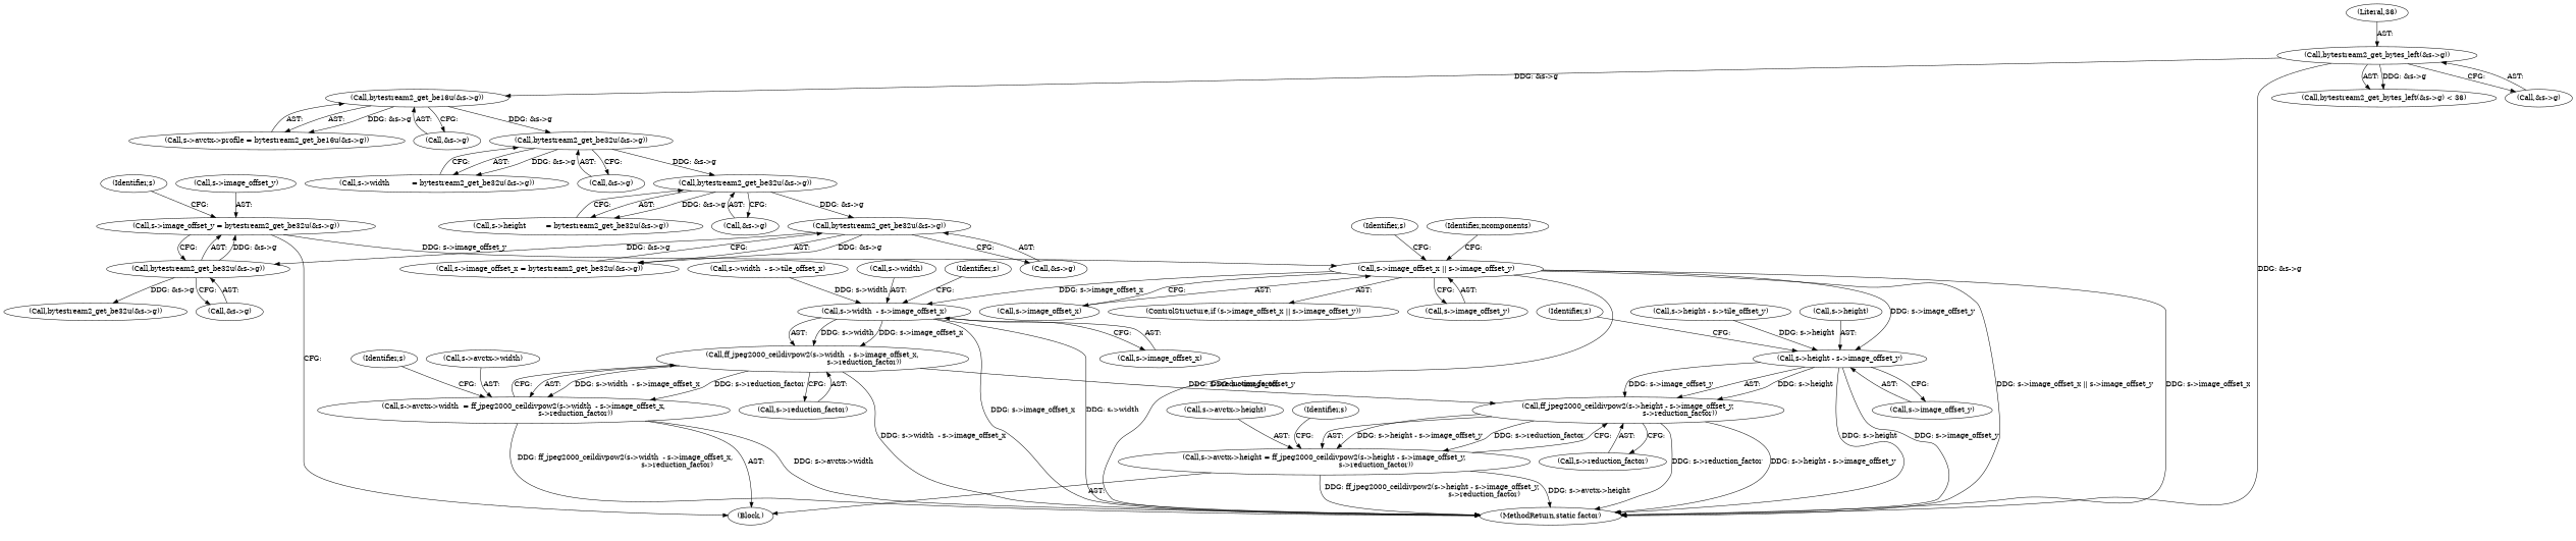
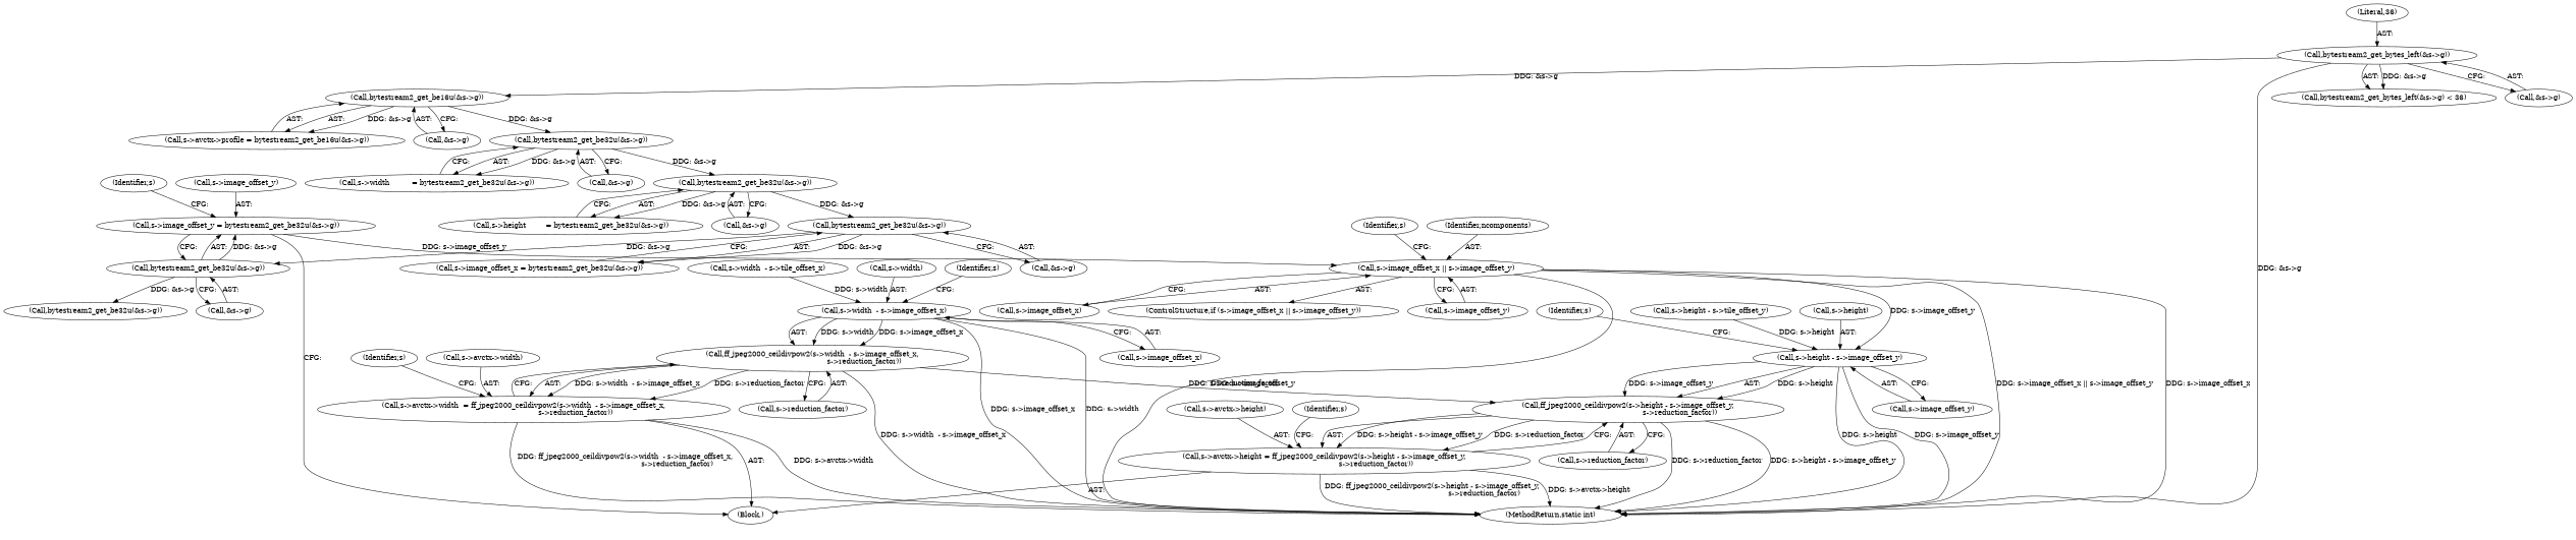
  digraph {
    n1 [label="(Call,s->image_offset_y = bytestream2_get_be32u(&s->g))"]
    n2 [label="(Call,bytestream2_get_be32u(&s->g))"]
    n3 [label="(Call,s->image_offset_x || s->image_offset_y)"]
    n4 [label="(Block,)"]
    n5 [label="(Call,bytestream2_get_be32u(&s->g))"]
    n6 [label="(Call,&s->g)"]
-   n7 [label="(MethodReturn,static factor)"]
+   n7 [label="(MethodReturn,static int)"]
    n8 [label="(Call,s->width  - s->image_offset_x)"]
    n9 [label="(Call,s->height - s->image_offset_y)"]
    n10 [label="(Call,s->image_offset_x)"]
    n11 [label="(ControlStructure,if (s->image_offset_x || s->image_offset_y))"]
    n12 [label="(Call,s->image_offset_y)"]
    n13 [label="(Call,bytestream2_get_be32u(&s->g))"]
    n14 [label="(Call,&s->g)"]
    n15 [label="(Call,s->image_offset_x = bytestream2_get_be32u(&s->g))"]
    n16 [label="(Call,bytestream2_get_be32u(&s->g))"]
    n17 [label="(Call,s->height         = bytestream2_get_be32u(&s->g))"]
    n18 [label="(Call,&s->g)"]
    n19 [label="(Call,bytestream2_get_be32u(&s->g))"]
    n20 [label="(Call,s->width          = bytestream2_get_be32u(&s->g))"]
    n21 [label="(Call,&s->g)"]
    n22 [label="(Call,bytestream2_get_be16u(&s->g))"]
    n23 [label="(Call,s->avctx->profile = bytestream2_get_be16u(&s->g))"]
    n24 [label="(Call,&s->g)"]
    n25 [label="(Call,bytestream2_get_bytes_left(&s->g))"]
    n26 [label="(Call,bytestream2_get_bytes_left(&s->g) < 36)"]
    n27 [label="(Call,&s->g)"]
    n28 [label="(Call,ff_jpeg2000_ceildivpow2(s->width  - s->image_offset_x,\n                                               s->reduction_factor))"]
    n29 [label="(Call,s->image_offset_x)"]
    n30 [label="(Call,ff_jpeg2000_ceildivpow2(s->height - s->image_offset_y,\n                                               s->reduction_factor))"]
    n31 [label="(Call,s->image_offset_y)"]
    n32 [label="(Call,s->avctx->width  = ff_jpeg2000_ceildivpow2(s->width  - s->image_offset_x,\n                                               s->reduction_factor))"]
    n33 [label="(Call,s->reduction_factor)"]
    n34 [label="(Call,s->avctx->height = ff_jpeg2000_ceildivpow2(s->height - s->image_offset_y,\n                                               s->reduction_factor))"]
    n35 [label="(Call,s->reduction_factor)"]
    n36 [label="(Call,s->width)"]
    n37 [label="(Identifier,s)"]
    n38 [label="(Identifier,s)"]
    n39 [label="(Literal,36)"]
    n40 [label="(Identifier,ncomponents)"]
    n41 [label="(Identifier,s)"]
    n42 [label="(Call,s->avctx->height)"]
    n43 [label="(Identifier,s)"]
    n44 [label="(Call,s->height - s->tile_offset_y)"]
    n45 [label="(Call,s->width  - s->tile_offset_x)"]
    n46 [label="(Call,s->avctx->width)"]
    n47 [label="(Call,s->image_offset_y)"]
    n48 [label="(Identifier,s)"]
    n49 [label="(Identifier,s)"]
    n50 [label="(Call,s->height)"]
    n1 -> n2 [label="CFG: "]
    n1 -> n3 [label="DDG: s->image_offset_y"]
    n1 -> n4 [label="CFG: "]
    n2 -> n1 [label="AST: "]
    n2 -> n1 [label="DDG: &s->g"]
    n2 -> n5 [label="DDG: &s->g"]
    n2 -> n6 [label="CFG: "]
    n3 -> n7 [label="DDG: s->image_offset_x"]
    n3 -> n7 [label="DDG: s->image_offset_y"]
    n3 -> n7 [label="DDG: s->image_offset_x || s->image_offset_y"]
-   n3 -> n8 [label="DDG: s->image_offset_x"]
    n3 -> n9 [label="DDG: s->image_offset_y"]
    n3 -> n10 [label="CFG: "]
    n3 -> n11 [label="AST: "]
    n3 -> n12 [label="CFG: "]
    n6 -> n2 [label="AST: "]
    n8 -> n7 [label="DDG: s->width"]
    n8 -> n7 [label="DDG: s->image_offset_x"]
    n8 -> n28 [label="AST: "]
    n8 -> n28 [label="DDG: s->width"]
    n8 -> n28 [label="DDG: s->image_offset_x"]
    n8 -> n29 [label="CFG: "]
    n9 -> n7 [label="DDG: s->image_offset_y"]
    n9 -> n7 [label="DDG: s->height"]
    n9 -> n30 [label="AST: "]
    n9 -> n30 [label="DDG: s->height"]
    n9 -> n30 [label="DDG: s->image_offset_y"]
    n9 -> n31 [label="CFG: "]
    n10 -> n3 [label="AST: "]
    n12 -> n3 [label="AST: "]
    n13 -> n2 [label="DDG: &s->g"]
    n13 -> n14 [label="CFG: "]
    n13 -> n15 [label="AST: "]
    n13 -> n15 [label="DDG: &s->g"]
    n14 -> n13 [label="AST: "]
    n15 -> n13 [label="CFG: "]
    n16 -> n13 [label="DDG: &s->g"]
    n16 -> n17 [label="AST: "]
    n16 -> n17 [label="DDG: &s->g"]
    n16 -> n18 [label="CFG: "]
    n17 -> n16 [label="CFG: "]
    n18 -> n16 [label="AST: "]
    n19 -> n16 [label="DDG: &s->g"]
    n19 -> n20 [label="AST: "]
    n19 -> n20 [label="DDG: &s->g"]
    n19 -> n21 [label="CFG: "]
    n20 -> n19 [label="CFG: "]
    n21 -> n19 [label="AST: "]
    n22 -> n19 [label="DDG: &s->g"]
    n22 -> n23 [label="AST: "]
    n22 -> n23 [label="DDG: &s->g"]
    n22 -> n24 [label="CFG: "]
    n23 -> n22 [label="AST: "]
    n24 -> n22 [label="AST: "]
    n25 -> n7 [label="DDG: &s->g"]
    n25 -> n22 [label="DDG: &s->g"]
    n25 -> n26 [label="AST: "]
    n25 -> n26 [label="DDG: &s->g"]
    n25 -> n27 [label="CFG: "]
    n27 -> n25 [label="AST: "]
    n28 -> n7 [label="DDG: s->width  - s->image_offset_x"]
    n28 -> n30 [label="DDG: s->reduction_factor"]
    n28 -> n32 [label="AST: "]
    n28 -> n32 [label="DDG: s->width  - s->image_offset_x"]
    n28 -> n32 [label="DDG: s->reduction_factor"]
    n28 -> n33 [label="CFG: "]
    n29 -> n8 [label="AST: "]
    n30 -> n7 [label="DDG: s->reduction_factor"]
    n30 -> n7 [label="DDG: s->height - s->image_offset_y"]
    n30 -> n34 [label="AST: "]
    n30 -> n34 [label="DDG: s->height - s->image_offset_y"]
    n30 -> n34 [label="DDG: s->reduction_factor"]
    n30 -> n35 [label="CFG: "]
    n31 -> n9 [label="AST: "]
    n32 -> n4 [label="AST: "]
    n32 -> n7 [label="DDG: ff_jpeg2000_ceildivpow2(s->width  - s->image_offset_x,\n                                               s->reduction_factor)"]
    n32 -> n7 [label="DDG: s->avctx->width"]
    n32 -> n28 [label="CFG: "]
    n33 -> n28 [label="AST: "]
    n34 -> n4 [label="AST: "]
    n34 -> n7 [label="DDG: ff_jpeg2000_ceildivpow2(s->height - s->image_offset_y,\n                                               s->reduction_factor)"]
    n34 -> n7 [label="DDG: s->avctx->height"]
    n34 -> n30 [label="CFG: "]
    n35 -> n30 [label="AST: "]
    n36 -> n8 [label="AST: "]
    n37 -> n8 [label="CFG: "]
    n38 -> n9 [label="CFG: "]
    n39 -> n25 [label="AST: "]
-   n40 -> n3 [label="CFG: "]
+   n40 -> n3 [label="AST: "]
    n41 -> n32 [label="CFG: "]
    n42 -> n34 [label="AST: "]
    n43 -> n34 [label="CFG: "]
    n44 -> n9 [label="DDG: s->height"]
    n45 -> n8 [label="DDG: s->width"]
    n46 -> n32 [label="AST: "]
    n47 -> n1 [label="AST: "]
    n48 -> n3 [label="CFG: "]
    n49 -> n1 [label="CFG: "]
    n50 -> n9 [label="AST: "]
  }
